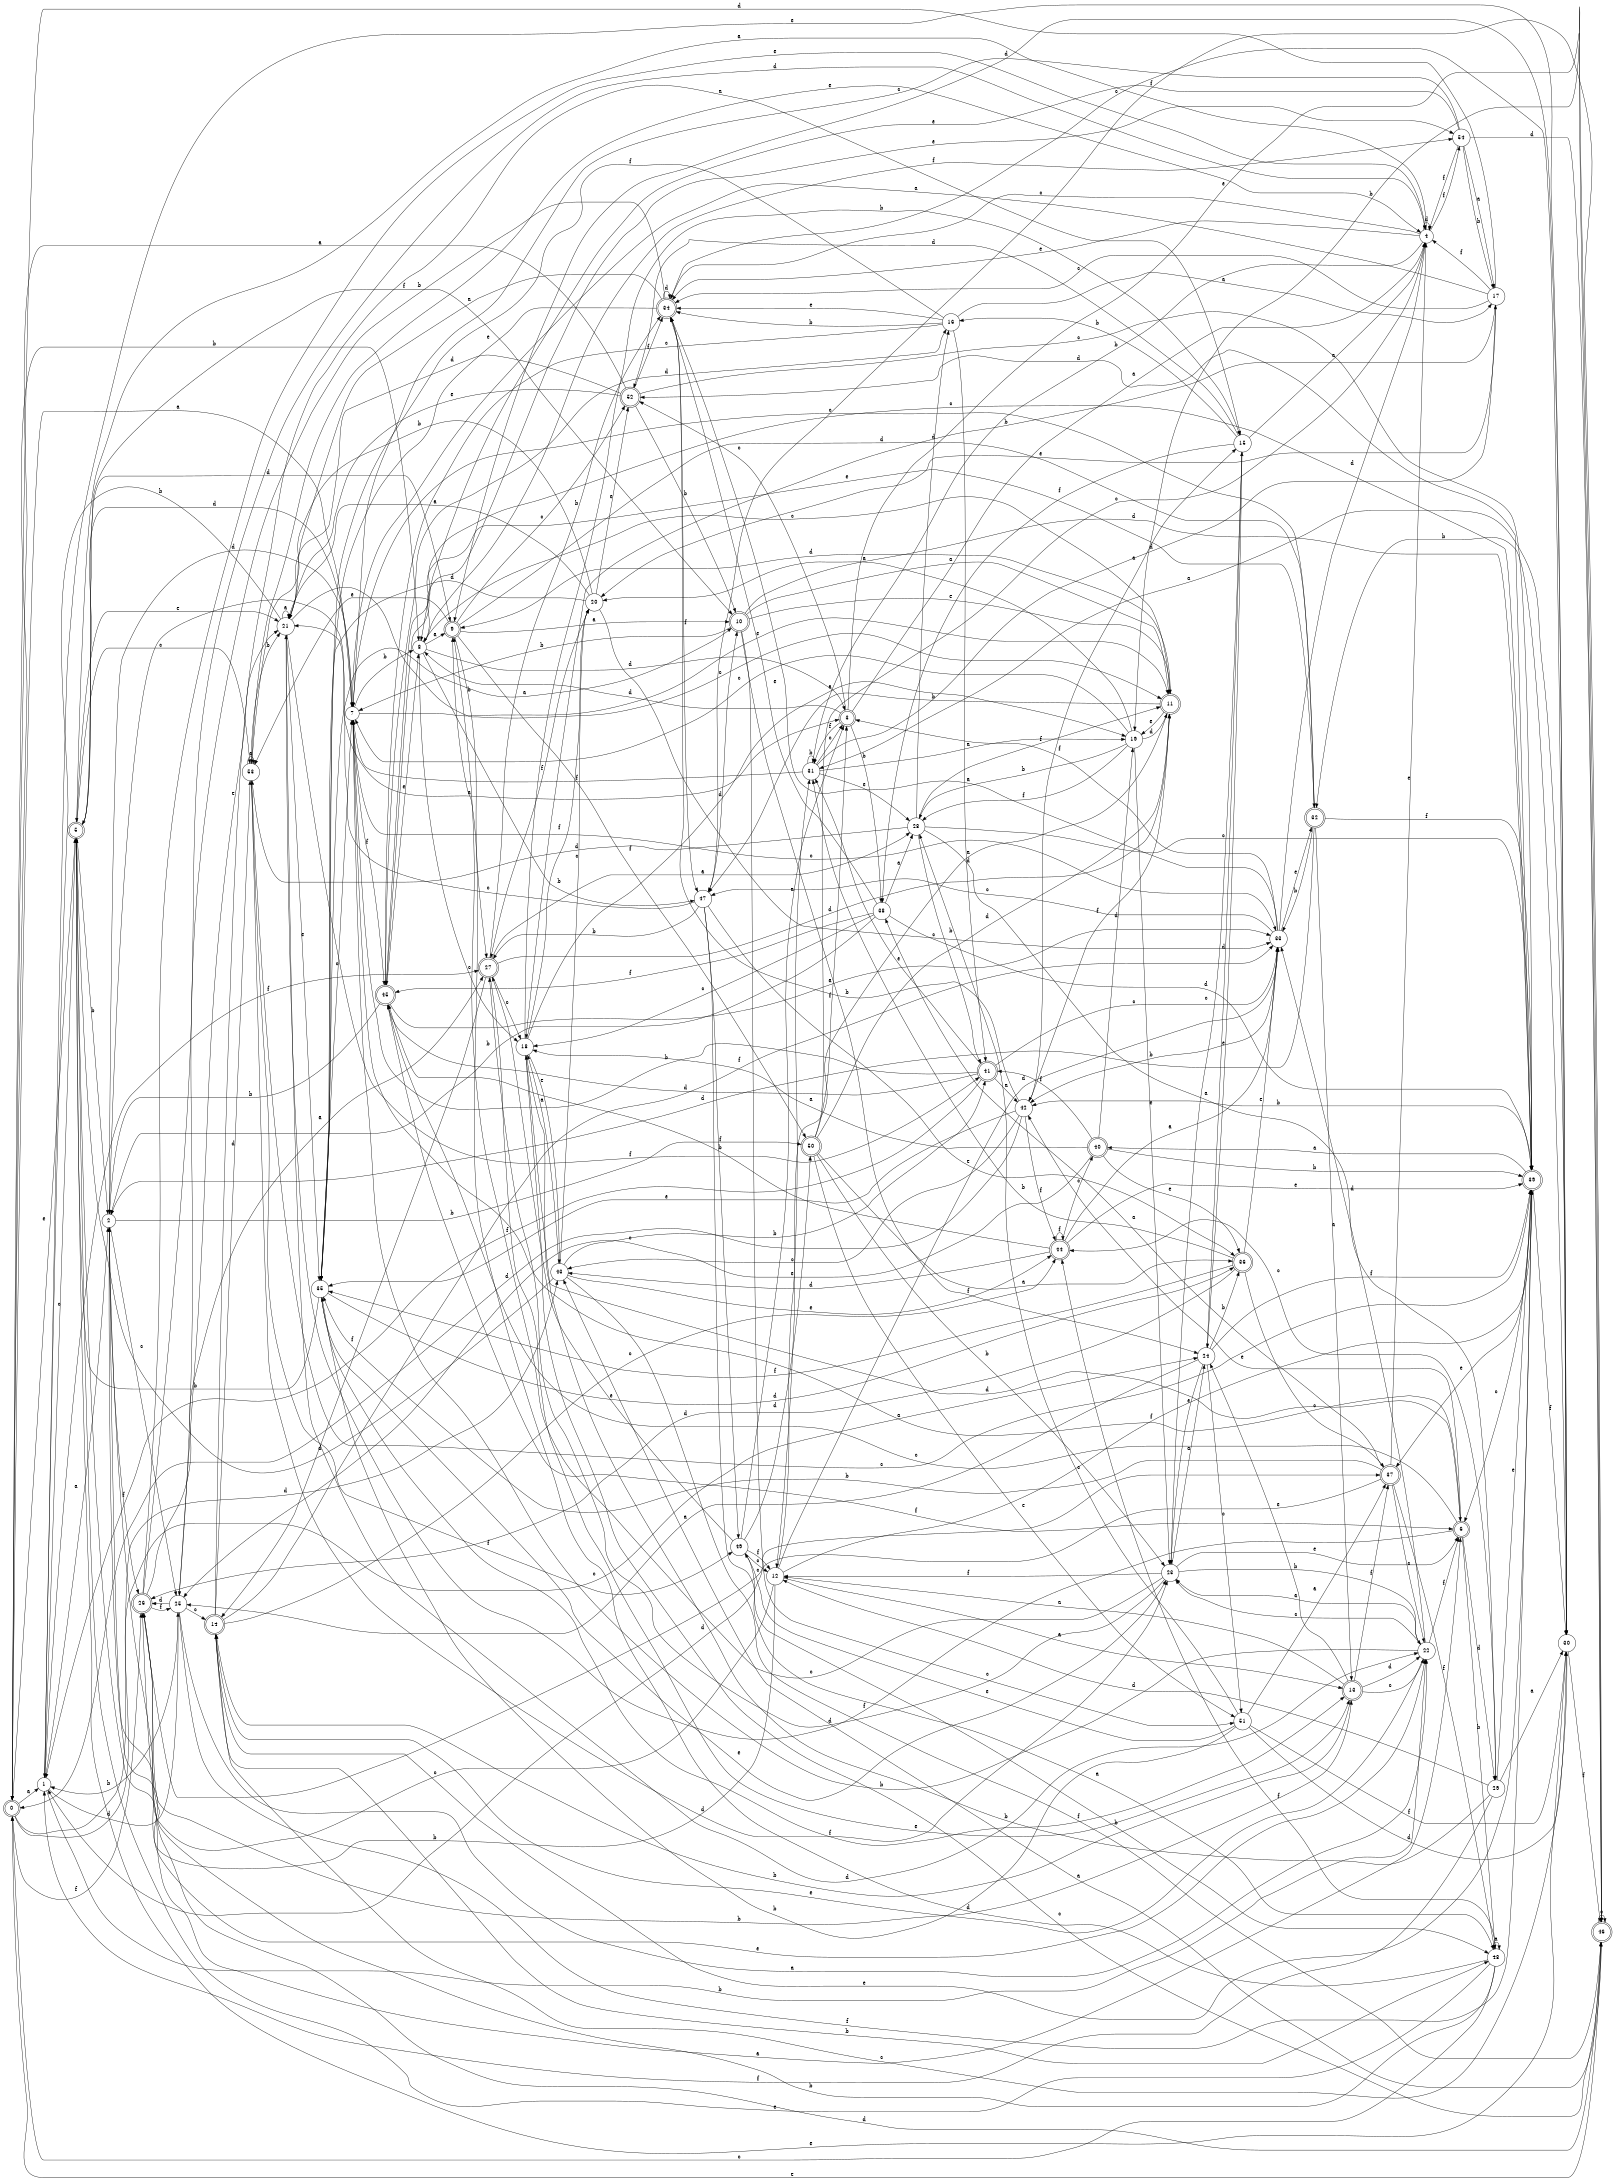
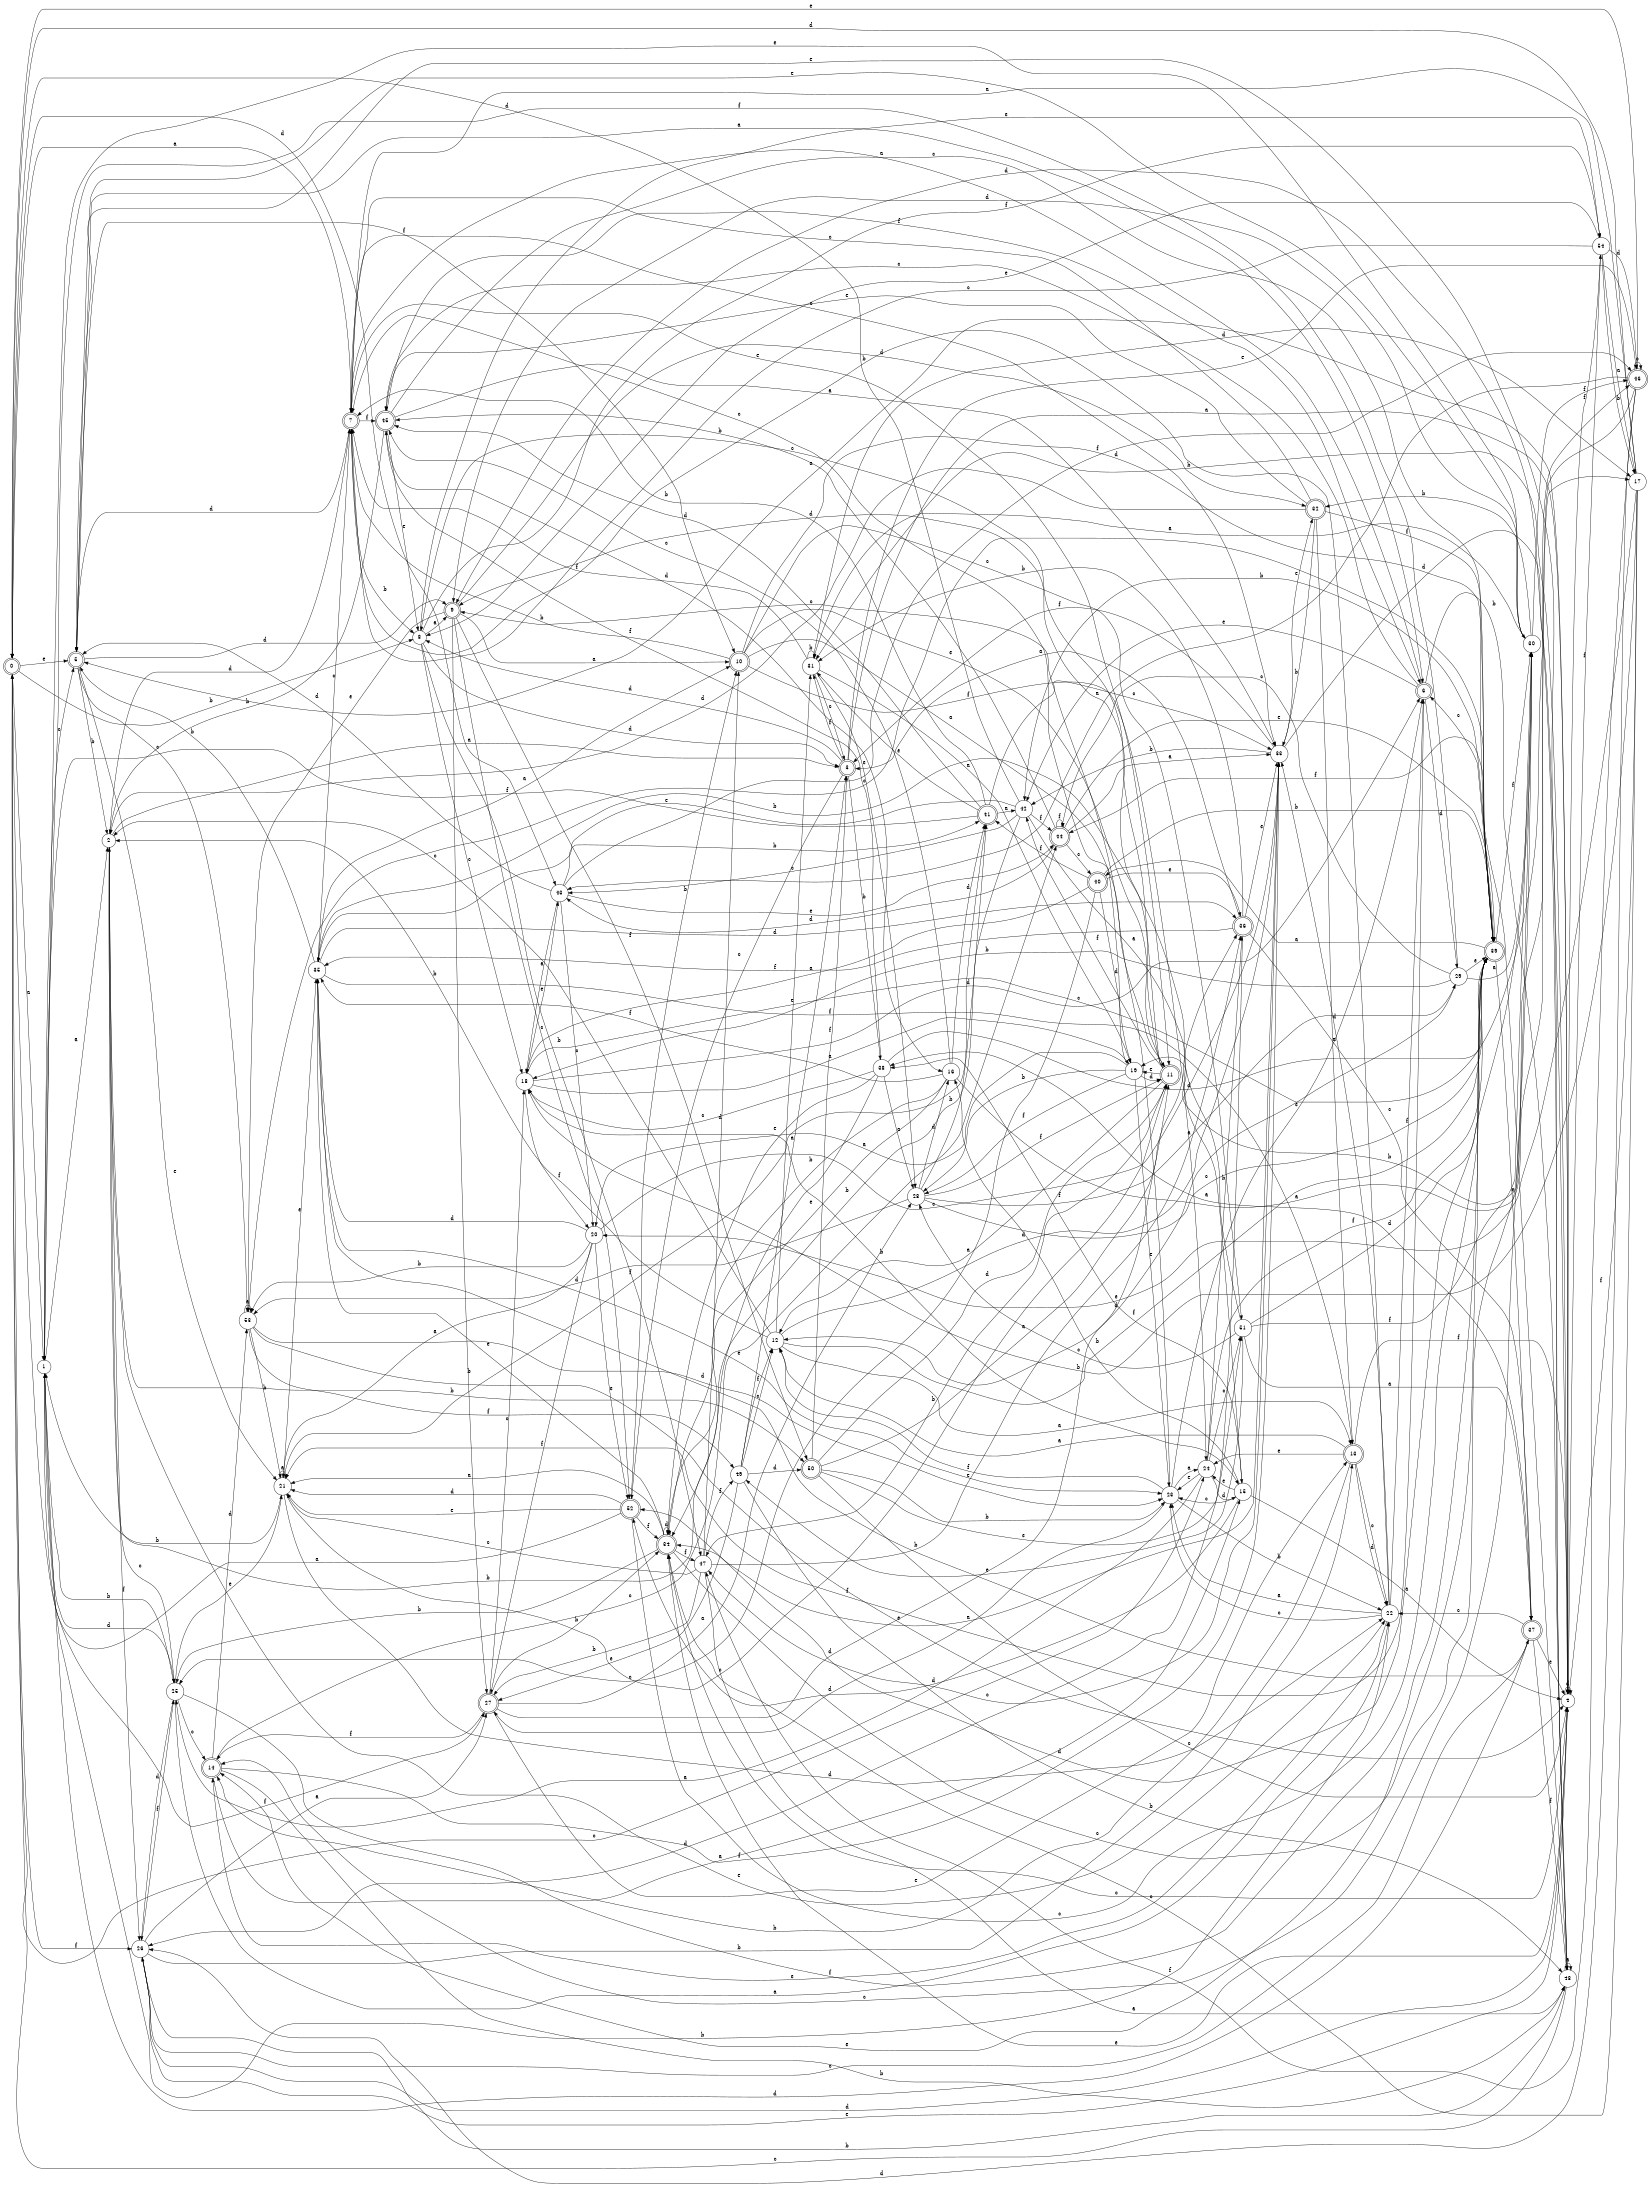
  digraph {
    rankdir=LR
    node [color=black fillcolor=white shape=circle style=filled]
    n1 [label=0 shape=doublecircle style="rounded,filled"]
    n2 [label=1]
    n3 [label=5 shape=doublecircle style="rounded,filled"]
    n4 [label=8]
    n5 [label=24]
-   n6 [label=26 shape=doublecircle style="rounded,filled"]
+   n6 [label=26 style="rounded,filled"]
    n7 [label=43]
    n8 [label=2]
    n9 [label=22 style="rounded,filled"]
    n10 [label=25]
    n11 [label=27 shape=doublecircle style="rounded,filled"]
    n12 [label=30]
    n13 [label=6 shape=doublecircle style="rounded,filled"]
    n14 [label=9 shape=doublecircle style="rounded,filled"]
    n15 [label=10 shape=doublecircle style="rounded,filled"]
    n16 [label=21]
    n17 [label=53]
    n18 [label=3 shape=doublecircle style="rounded,filled"]
    n19 [label=54]
    n20 [label=18]
    n21 [label=47]
    n22 [label=39 shape=doublecircle style="rounded,filled"]
    n23 [label=51]
    n24 [label=15]
    n25 [label=23]
    n26 [label=36 shape=doublecircle style="rounded,filled"]
    n27 [label=4]
    n28 [label=13 shape=doublecircle style="rounded,filled"]
    n29 [label=37 shape=doublecircle style="rounded,filled"]
    n30 [label=46 shape=doublecircle style="rounded,filled"]
    n31 [label=44 shape=doublecircle style="rounded,filled"]
    n32 [label=41 shape=doublecircle style="rounded,filled"]
    n33 [label=20]
-   n34 [label=7 style="rounded,filled"]
+   n34 [label=7 shape=doublecircle style="rounded,filled"]
    n35 [label=50 shape=doublecircle style="rounded,filled"]
    n36 [label=33]
    n37 [label=14 shape=doublecircle]
    n38 [label=34 shape=doublecircle style="rounded,filled"]
    n39 [label=11 shape=doublecircle style="rounded,filled"]
    n40 [label=28]
    n41 [label=31]
    n42 [label=32 shape=doublecircle style="rounded,filled"]
    n43 [label=38]
    n44 [label=52 shape=doublecircle]
    n45 [label=45 shape=doublecircle style="rounded,filled"]
    n46 [label=19]
    n47 [label=17]
    n48 [label=35]
    n49 [label=29]
    n50 [label=42]
    n51 [label=48]
    n52 [label=49]
    n53 [label=12]
    n54 [label=16]
    n55 [label=40 shape=doublecircle style="rounded,filled"]
    n1 -> n2 [label=a]
    n1 -> n3 [label=e]
    n1 -> n4 [label=b]
    n1 -> n5 [label=c]
    n1 -> n6 [label=f]
    n1 -> n7 [label=d]
    n2 -> n3 [label=c]
    n2 -> n8 [label=a]
    n2 -> n9 [label=b]
    n2 -> n10 [label=d]
    n2 -> n11 [label=f]
    n2 -> n12 [label=e]
    n3 -> n8 [label=b]
    n3 -> n13 [label=a]
    n3 -> n14 [label=d]
    n3 -> n15 [label=f]
    n3 -> n16 [label=e]
    n3 -> n17 [label=c]
    n4 -> n14 [label=a]
    n4 -> n18 [label=d]
    n4 -> n19 [label=e]
    n4 -> n19 [label=f]
    n4 -> n20 [label=c]
    n4 -> n21 [label=b]
    n5 -> n10 [label=a]
    n5 -> n22 [label=f]
    n5 -> n23 [label=c]
    n5 -> n24 [label=d]
    n5 -> n25 [label=e]
    n5 -> n26 [label=b]
    n6 -> n10 [label=f]
    n6 -> n11 [label=a]
    n6 -> n27 [label=d]
    n6 -> n27 [label=e]
    n6 -> n28 [label=b]
    n6 -> n29 [label=c]
    n7 -> n3 [label=d]
    n7 -> n20 [label=a]
    n7 -> n30 [label=f]
    n7 -> n31 [label=e]
    n7 -> n32 [label=b]
    n7 -> n33 [label=c]
    n8 -> n6 [label=f]
    n8 -> n9 [label=e]
    n8 -> n10 [label=c]
    n8 -> n18 [label=a]
    n8 -> n34 [label=d]
    n8 -> n35 [label=b]
    n9 -> n13 [label=f]
    n9 -> n25 [label=a]
    n9 -> n25 [label=c]
    n9 -> n34 [label=b]
    n9 -> n36 [label=d]
    n9 -> n37 [label=e]
    n10 -> n2 [label=b]
    n10 -> n6 [label=d]
    n10 -> n9 [label=a]
    n10 -> n16 [label=e]
    n10 -> n22 [label=f]
    n10 -> n37 [label=c]
    n11 -> n20 [label=c]
    n11 -> n28 [label=e]
    n11 -> n37 [label=f]
    n11 -> n38 [label=b]
    n11 -> n39 [label=d]
    n11 -> n40 [label=a]
    n12 -> n3 [label=e]
    n12 -> n14 [label=d]
    n12 -> n30 [label=f]
    n12 -> n37 [label=c]
    n12 -> n41 [label=a]
    n12 -> n42 [label=b]
    n13 -> n16 [label=f]
    n13 -> n34 [label=a]
    n13 -> n45 [label=c]
    n13 -> n49 [label=d]
    n13 -> n50 [label=e]
    n13 -> n51 [label=b]
    n14 -> n11 [label=b]
    n14 -> n15 [label=a]
    n14 -> n17 [label=e]
    n14 -> n35 [label=f]
    n14 -> n42 [label=d]
    n14 -> n44 [label=c]
    n15 -> n5 [label=f]
    n15 -> n22 [label=d]
    n15 -> n23 [label=c]
    n15 -> n34 [label=b]
    n15 -> n39 [label=a]
    n15 -> n39 [label=e]
    n16 -> n2 [label=b]
    n16 -> n9 [label=d]
    n16 -> n16 [label=a]
    n16 -> n32 [label=f]
    n16 -> n39 [label=c]
    n16 -> n48 [label=e]
    n17 -> n16 [label=b]
    n17 -> n17 [label=a]
    n17 -> n22 [label=c]
    n17 -> n25 [label=d]
    n17 -> n27 [label=e]
    n17 -> n52 [label=f]
    n18 -> n4 [label=d]
    n18 -> n27 [label=a]
    n18 -> n30 [label=e]
    n18 -> n41 [label=f]
    n18 -> n43 [label=b]
    n18 -> n44 [label=c]
    n19 -> n4 [label=e]
    n19 -> n27 [label=f]
    n19 -> n30 [label=d]
    n19 -> n34 [label=c]
    n19 -> n47 [label=a]
    n19 -> n47 [label=b]
    n20 -> n7 [label=e]
    n20 -> n13 [label=d]
    n20 -> n24 [label=b]
    n20 -> n30 [label=c]
    n20 -> n33 [label=f]
    n20 -> n46 [label=a]
    n21 -> n11 [label=b]
    n21 -> n15 [label=d]
    n21 -> n16 [label=c]
    n21 -> n26 [label=e]
    n21 -> n51 [label=a]
    n21 -> n52 [label=f]
    n22 -> n12 [label=f]
    n22 -> n13 [label=c]
    n22 -> n29 [label=e]
    n22 -> n44 [label=d]
    n22 -> n50 [label=b]
    n22 -> n55 [label=a]
    n23 -> n12 [label=d]
    n23 -> n12 [label=f]
    n23 -> n29 [label=a]
    n23 -> n40 [label=c]
    n23 -> n48 [label=b]
    n23 -> n52 [label=e]
    n24 -> n5 [label=e]
    n24 -> n25 [label=c]
    n24 -> n27 [label=a]
    n24 -> n43 [label=f]
    n24 -> n44 [label=d]
    n24 -> n54 [label=b]
    n25 -> n5 [label=a]
    n25 -> n9 [label=b]
    n25 -> n11 [label=d]
    n25 -> n13 [label=e]
    n25 -> n14 [label=c]
    n25 -> n53 [label=f]
    n26 -> n6 [label=d]
+   n26 -> n18 [label=a]
    n26 -> n29 [label=c]
    n26 -> n36 [label=e]
    n26 -> n41 [label=b]
    n26 -> n48 [label=f]
    n27 -> n3 [label=a]
    n27 -> n19 [label=f]
    n27 -> n27 [label=d]
    n27 -> n38 [label=c]
    n27 -> n38 [label=e]
    n27 -> n41 [label=b]
    n28 -> n5 [label=e]
    n28 -> n9 [label=c]
    n28 -> n9 [label=d]
-   n28 -> n29 [label=f]
+   n28 -> n27 [label=f]
    n28 -> n37 [label=b]
    n28 -> n53 [label=a]
    n29 -> n2 [label=d]
    n29 -> n9 [label=c]
    n29 -> n27 [label=e]
    n29 -> n43 [label=a]
    n29 -> n48 [label=b]
    n29 -> n51 [label=f]
    n30 -> n1 [label=e]
    n30 -> n6 [label=d]
    n30 -> n7 [label=a]
    n30 -> n21 [label=f]
    n30 -> n30 [label=c]
    n30 -> n46 [label=b]
    n31 -> n7 [label=d]
    n31 -> n22 [label=e]
    n31 -> n31 [label=f]
    n31 -> n36 [label=a]
    n31 -> n45 [label=b]
    n31 -> n55 [label=c]
    n32 -> n2 [label=f]
    n32 -> n34 [label=b]
    n32 -> n36 [label=c]
    n32 -> n41 [label=e]
    n32 -> n45 [label=d]
    n32 -> n50 [label=a]
    n33 -> n11 [label=f]
    n33 -> n16 [label=a]
    n33 -> n17 [label=b]
    n33 -> n36 [label=c]
    n33 -> n44 [label=e]
    n33 -> n48 [label=d]
    n34 -> n1 [label=a]
    n34 -> n3 [label=d]
    n34 -> n4 [label=b]
    n34 -> n36 [label=c]
    n34 -> n39 [label=e]
    n34 -> n45 [label=f]
    n35 -> n18 [label=f]
    n35 -> n23 [label=e]
    n35 -> n25 [label=b]
    n35 -> n26 [label=a]
    n35 -> n27 [label=c]
    n35 -> n39 [label=d]
    n36 -> n18 [label=f]
    n36 -> n21 [label=c]
    n36 -> n27 [label=d]
    n36 -> n38 [label=a]
    n36 -> n42 [label=e]
    n36 -> n50 [label=b]
    n37 -> n17 [label=d]
-   n37 -> n22 [label=e]
+   n22 -> n37 [label=e]
    n37 -> n24 [label=a]
    n37 -> n31 [label=c]
    n37 -> n36 [label=f]
    n37 -> n51 [label=b]
    n38 -> n10 [label=b]
    n38 -> n12 [label=c]
    n38 -> n16 [label=a]
    n38 -> n21 [label=f]
    n38 -> n38 [label=d]
    n38 -> n48 [label=e]
    n39 -> n4 [label=c]
    n39 -> n14 [label=d]
    n39 -> n21 [label=b]
    n39 -> n46 [label=e]
    n39 -> n50 [label=f]
    n39 -> n53 [label=a]
    n40 -> n17 [label=d]
    n40 -> n22 [label=c]
    n40 -> n32 [label=b]
    n40 -> n39 [label=f]
    n40 -> n49 [label=a]
    n40 -> n54 [label=d]
    n41 -> n18 [label=c]
    n41 -> n34 [label=f]
    n41 -> n40 [label=e]
    n41 -> n41 [label=b]
    n41 -> n46 [label=a]
    n41 -> n47 [label=d]
    n42 -> n8 [label=d]
    n42 -> n22 [label=f]
    n42 -> n28 [label=a]
    n42 -> n34 [label=c]
    n42 -> n36 [label=b]
    n42 -> n45 [label=e]
    n43 -> n8 [label=b]
    n43 -> n20 [label=c]
    n43 -> n22 [label=d]
    n43 -> n38 [label=e]
    n43 -> n40 [label=a]
    n43 -> n45 [label=f]
    n44 -> n1 [label=a]
    n44 -> n15 [label=b]
    n44 -> n16 [label=d]
    n44 -> n16 [label=e]
    n44 -> n22 [label=c]
    n44 -> n38 [label=f]
    n45 -> n4 [label=e]
    n45 -> n8 [label=b]
    n45 -> n13 [label=f]
    n45 -> n22 [label=c]
    n45 -> n36 [label=a]
    n45 -> n54 [label=d]
    n46 -> n25 [label=e]
    n46 -> n33 [label=a]
    n46 -> n34 [label=c]
    n46 -> n39 [label=d]
    n46 -> n40 [label=b]
    n46 -> n40 [label=f]
    n47 -> n1 [label=d]
    n47 -> n20 [label=b]
    n47 -> n27 [label=f]
    n47 -> n33 [label=e]
    n47 -> n34 [label=a]
    n47 -> n38 [label=c]
    n48 -> n3 [label=b]
    n48 -> n15 [label=a]
    n48 -> n25 [label=e]
    n48 -> n26 [label=d]
    n48 -> n28 [label=f]
    n48 -> n34 [label=c]
    n49 -> n2 [label=f]
    n49 -> n12 [label=a]
    n49 -> n20 [label=b]
    n49 -> n22 [label=e]
    n49 -> n31 [label=c]
    n49 -> n53 [label=d]
    n50 -> n1 [label=d]
    n50 -> n7 [label=c]
    n50 -> n24 [label=a]
    n50 -> n31 [label=f]
    n50 -> n38 [label=b]
    n50 -> n48 [label=e]
    n51 -> n1 [label=c]
    n51 -> n3 [label=e]
    n51 -> n6 [label=b]
    n51 -> n14 [label=d]
    n51 -> n31 [label=f]
    n51 -> n51 [label=a]
    n52 -> n11 [label=e]
    n52 -> n18 [label=a]
    n52 -> n35 [label=d]
    n52 -> n51 [label=b]
    n52 -> n53 [label=c]
    n52 -> n53 [label=f]
    n53 -> n8 [label=b]
    n53 -> n8 [label=c]
    n53 -> n22 [label=f]
    n53 -> n28 [label=a]
    n53 -> n36 [label=d]
    n53 -> n41 [label=e]
    n54 -> n32 [label=d]
    n54 -> n38 [label=b]
    n54 -> n38 [label=e]
    n54 -> n45 [label=c]
    n54 -> n47 [label=a]
    n54 -> n48 [label=f]
    n55 -> n10 [label=c]
    n55 -> n20 [label=a]
    n55 -> n22 [label=b]
    n55 -> n26 [label=e]
    n55 -> n32 [label=f]
    n55 -> n46 [label=d]
  }
